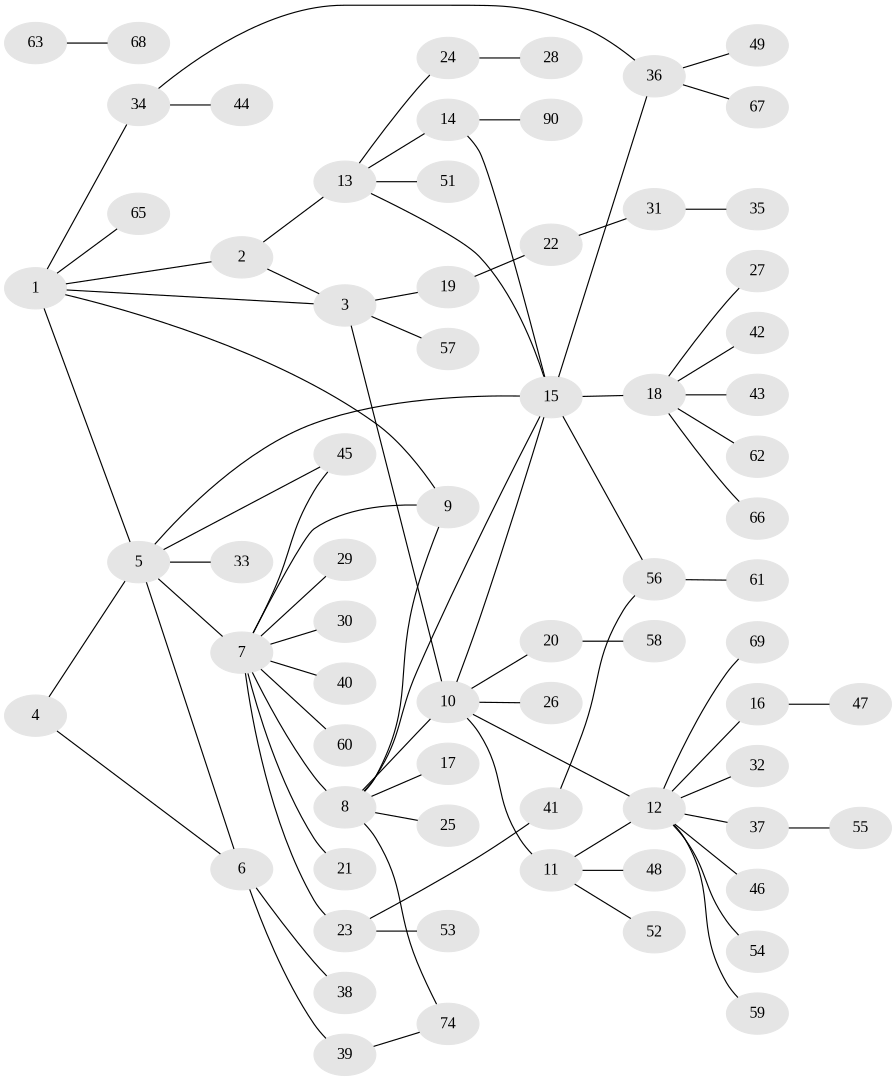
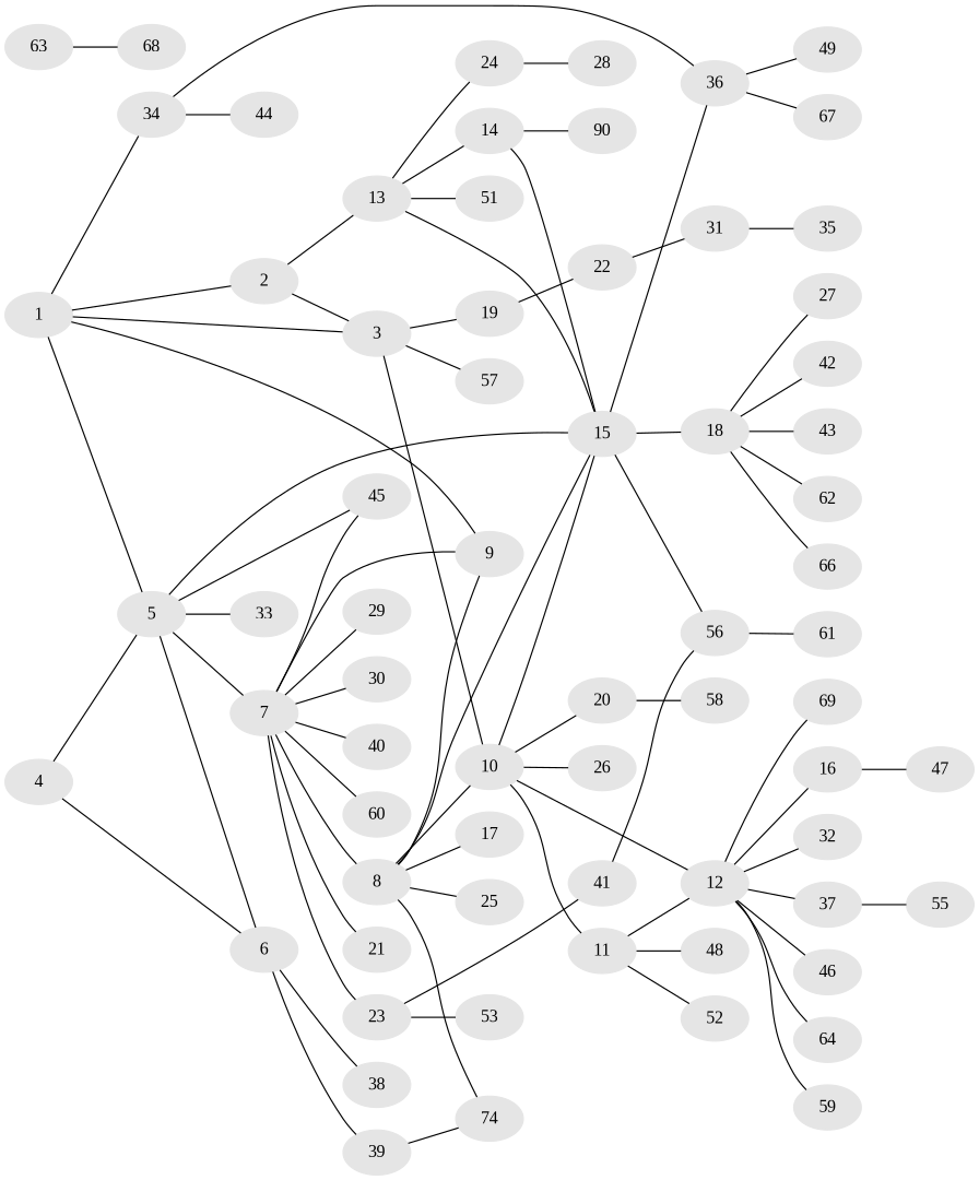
  graph {
    fontname="Liberation Serif"
    rankdir=LR
    node [color=gray90 fontname="Liberation Serif" style=filled]
    edge [fontname="Liberation Serif"]
    1
    2
    3
    5
    9
    34
-   65
    13
    10
    19
    57
    6
    7
    15
    33
    45
    36
    44
    14
    24
    51
    11
    12
    20
    26
    22
    4
    38
    39
    8
    21
    23
    29
    30
    40
    60
    18
    56
    n39 [label=74]
    17
    25
    41
    53
    48
    52
    16
    32
    37
    46
-   54
+   54 [label=64]
    59
    69
    58
    47
    55
    n56 [label=90]
    28
    27
    42
    43
    62
    66
    49
    67
    61
    31
    35
    63
    68
    1 -- 2
    1 -- 3
    1 -- 5
    1 -- 9
    1 -- 34
-   1 -- 65
    2 -- 3
    2 -- 13
    3 -- 10
    3 -- 19
    3 -- 57
    5 -- 6
    5 -- 7
    5 -- 15
    5 -- 33
    5 -- 45
    34 -- 36
    34 -- 44
    13 -- 15
    13 -- 14
    13 -- 24
    13 -- 51
    10 -- 15
    10 -- 11
    10 -- 12
    10 -- 20
    10 -- 26
    19 -- 22
    6 -- 38
    6 -- 39
    7 -- 9
    7 -- 45
    7 -- 8
    7 -- 21
    7 -- 23
    7 -- 29
    7 -- 30
    7 -- 40
    7 -- 60
    15 -- 36
    15 -- 18
    15 -- 56
    36 -- 49
    36 -- 67
    14 -- 15
    14 -- n56
    24 -- 28
    11 -- 12
    11 -- 48
    11 -- 52
    12 -- 16
    12 -- 32
    12 -- 37
    12 -- 46
    12 -- 54
    12 -- 59
    12 -- 69
    20 -- 58
    22 -- 31
    4 -- 5
    4 -- 6
    39 -- n39
    8 -- 9
    8 -- 10
    8 -- 15
    8 -- n39
    8 -- 17
    8 -- 25
    23 -- 41
    23 -- 53
    18 -- 27
    18 -- 42
    18 -- 43
    18 -- 62
    18 -- 66
    56 -- 61
    41 -- 56
    16 -- 47
    37 -- 55
    31 -- 35
    63 -- 68
  }
